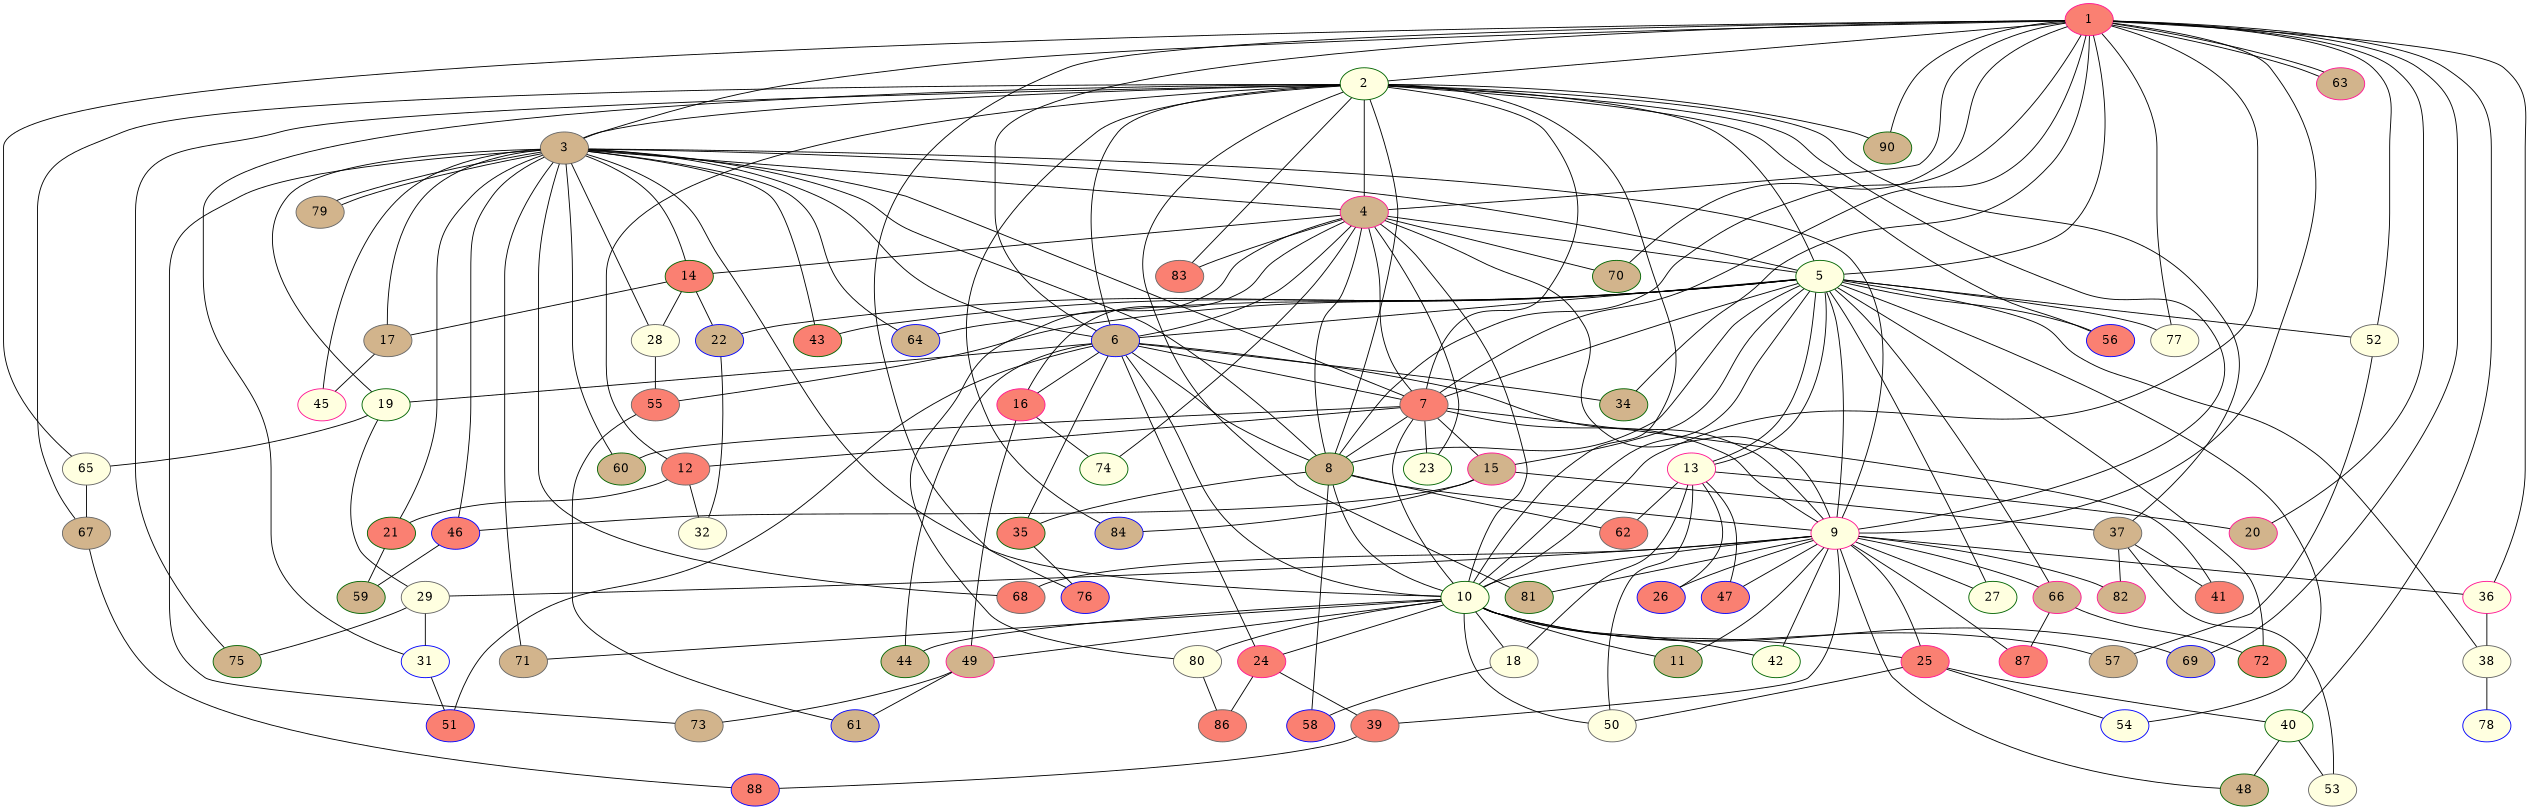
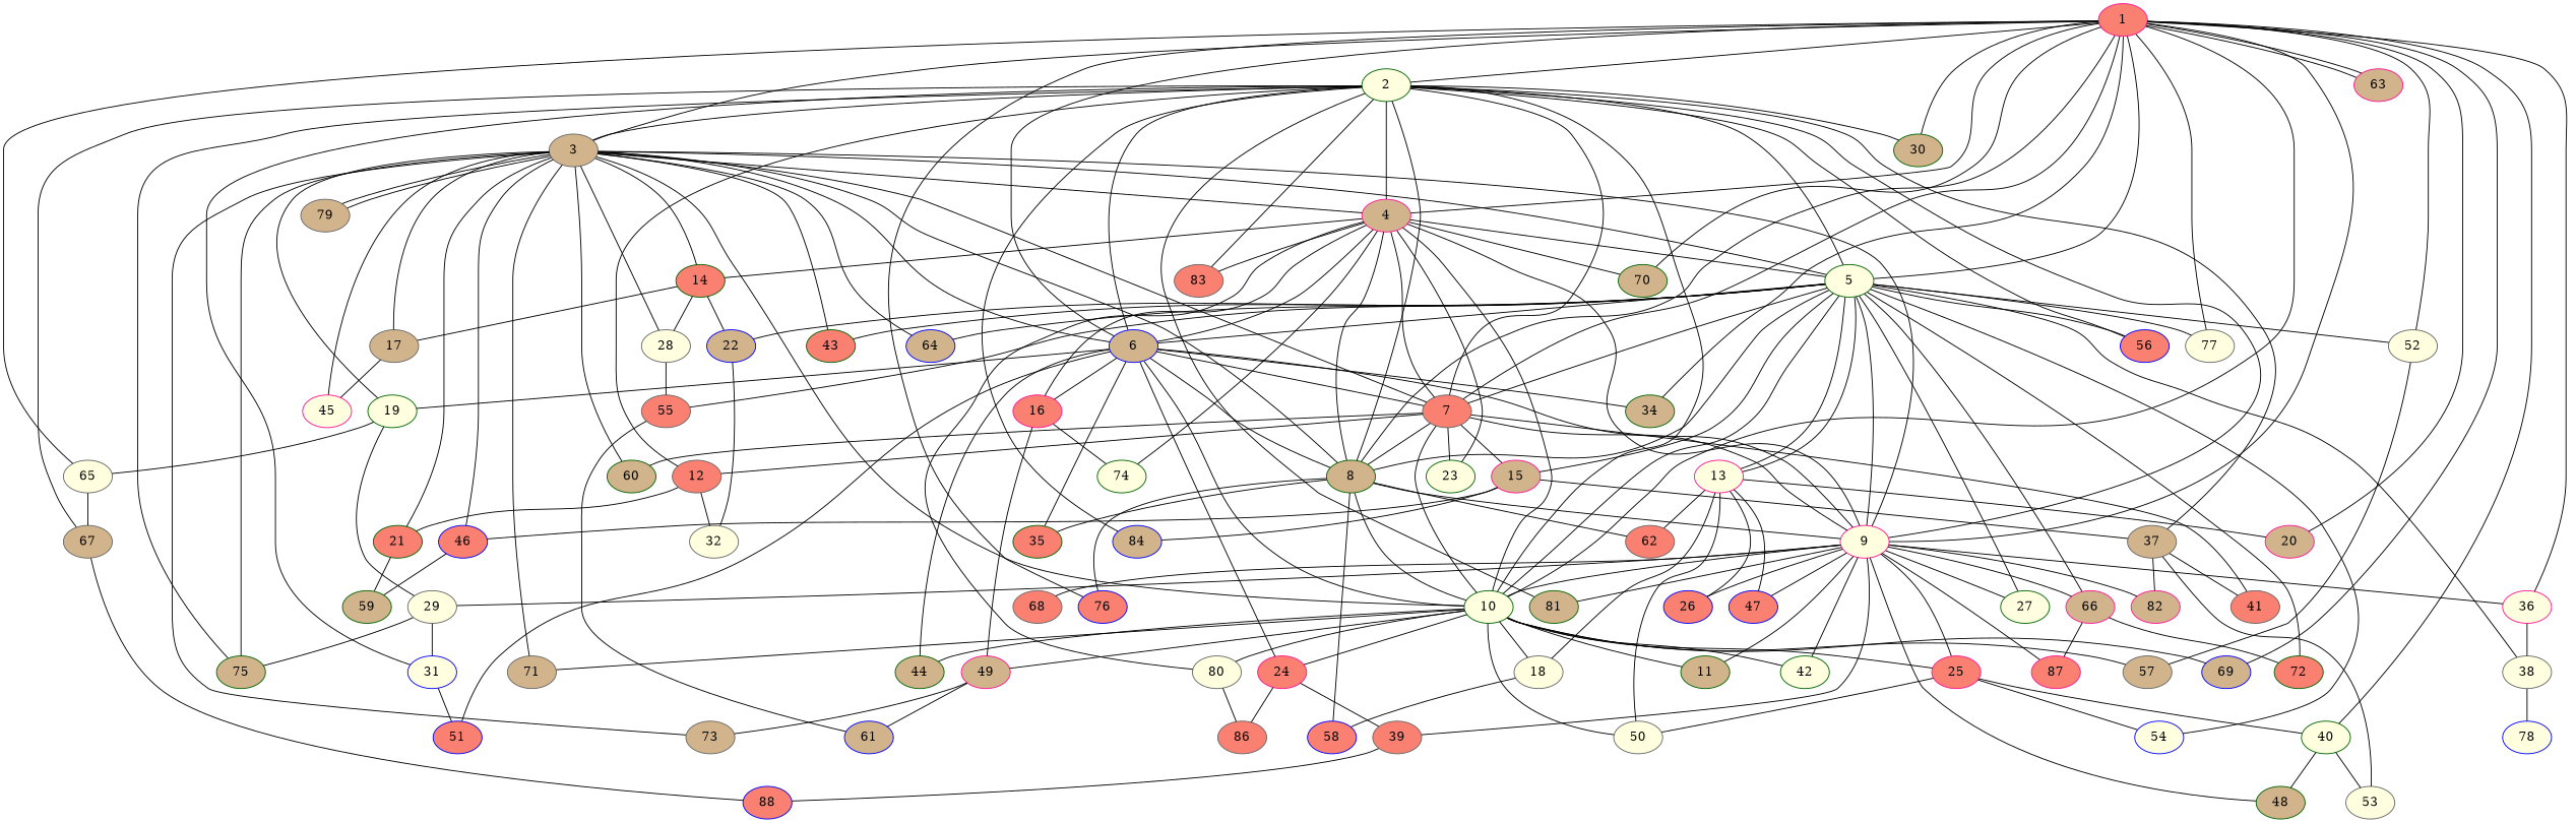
  graph {
    node [color=gray40 fillcolor=tan style=filled]
    1 [color=deeppink fillcolor=salmon]
    2 [color=darkgreen fillcolor=lightyellow]
    3
    4 [color=deeppink]
    5 [color=darkgreen fillcolor=lightyellow]
    6 [color=blue]
    7 [fillcolor=salmon]
    8 [color=darkgreen]
    9 [color=deeppink fillcolor=lightyellow]
    10 [color=darkgreen fillcolor=lightyellow]
    20 [color=deeppink]
-   30 [color=darkgreen label=90]
+   30 [color=darkgreen]
    34 [color=darkgreen]
    36 [color=deeppink fillcolor=lightyellow]
    40 [color=darkgreen fillcolor=lightyellow]
    52 [fillcolor=lightyellow]
    63 [color=deeppink]
    65 [fillcolor=lightyellow]
    69 [color=blue]
    70 [color=darkgreen]
    76 [color=blue fillcolor=salmon]
    77 [fillcolor=lightyellow]
    12 [fillcolor=salmon]
    31 [color=blue fillcolor=lightyellow]
    37
    56 [color=blue fillcolor=salmon]
    67
    75 [color=darkgreen]
    81 [color=darkgreen]
    83 [fillcolor=salmon]
    84 [color=blue]
    14 [color=darkgreen fillcolor=salmon]
    17
    19 [color=darkgreen fillcolor=lightyellow]
    21 [color=darkgreen fillcolor=salmon]
    28 [fillcolor=lightyellow]
    43 [color=darkgreen fillcolor=salmon]
    45 [color=deeppink fillcolor=lightyellow]
    46 [color=blue fillcolor=salmon]
    60 [color=darkgreen]
    64 [color=blue]
    68 [fillcolor=salmon]
    71
    73
    79
    16 [color=deeppink fillcolor=salmon]
    23 [color=darkgreen fillcolor=lightyellow]
    74 [color=darkgreen fillcolor=lightyellow]
    80 [fillcolor=lightyellow]
    13 [color=deeppink fillcolor=lightyellow]
    15 [color=deeppink]
    22 [color=blue]
    27 [color=darkgreen fillcolor=lightyellow]
    38 [fillcolor=lightyellow]
    54 [color=blue fillcolor=lightyellow]
    55 [fillcolor=salmon]
    66 [color=deeppink]
    72 [color=darkgreen fillcolor=salmon]
    24 [color=deeppink fillcolor=salmon]
    35 [color=darkgreen fillcolor=salmon]
    44 [color=darkgreen]
    51 [color=blue fillcolor=salmon]
    41 [fillcolor=salmon]
    58 [color=blue fillcolor=salmon]
    62 [fillcolor=salmon]
    11 [color=darkgreen]
    25 [color=deeppink fillcolor=salmon]
    26 [color=blue fillcolor=salmon]
    29 [fillcolor=lightyellow]
    39 [fillcolor=salmon]
    42 [color=darkgreen fillcolor=lightyellow]
    47 [color=blue fillcolor=salmon]
    48 [color=darkgreen]
    82 [color=deeppink]
    87 [color=deeppink fillcolor=salmon]
    18 [fillcolor=lightyellow]
    49 [color=deeppink]
    50 [fillcolor=lightyellow]
    57
    53 [fillcolor=lightyellow]
    32 [fillcolor=lightyellow]
    n82 [color=blue fillcolor=salmon label=88]
    59 [color=darkgreen]
    86 [fillcolor=salmon]
    78 [color=blue fillcolor=lightyellow]
    61 [color=blue]
    1 -- 2
    1 -- 3
    1 -- 4
    1 -- 5
    1 -- 6
    1 -- 7
    1 -- 8
    1 -- 9
    1 -- 10
    1 -- 20
    1 -- 30
    1 -- 34
    1 -- 36
    1 -- 40
    1 -- 52
    1 -- 63
    1 -- 63
    1 -- 65
    1 -- 69
    1 -- 70
    1 -- 76
    1 -- 77
    2 -- 3
    2 -- 4
    2 -- 5
    2 -- 6
    2 -- 7
    2 -- 8
    2 -- 9
    2 -- 10
    2 -- 30
    2 -- 12
    2 -- 31
    2 -- 37
    2 -- 56
    2 -- 67
    2 -- 75
    2 -- 81
    2 -- 83
    2 -- 84
    3 -- 4
    3 -- 5
    3 -- 6
    3 -- 7
    3 -- 8
    3 -- 9
    3 -- 10
    3 -- 14
    3 -- 17
    3 -- 19
    3 -- 21
    3 -- 28
    3 -- 43
    3 -- 45
    3 -- 46
    3 -- 60
    3 -- 64
-   3 -- 68
+   3 -- 75
    3 -- 71
    3 -- 73
    3 -- 79
    3 -- 79
    4 -- 5
    4 -- 6
    4 -- 7
    4 -- 8
    4 -- 9
    4 -- 10
    4 -- 70
    4 -- 83
    4 -- 14
    4 -- 16
    4 -- 23
    4 -- 74
    4 -- 80
    5 -- 6
    5 -- 7
    5 -- 8
    5 -- 9
    5 -- 10
    5 -- 52
    5 -- 77
    5 -- 56
    5 -- 43
    5 -- 64
    5 -- 13
    5 -- 13
    5 -- 15
    5 -- 22
    5 -- 27
    5 -- 38
    5 -- 54
    5 -- 55
    5 -- 66
    5 -- 72
    6 -- 7
    6 -- 8
    6 -- 9
    6 -- 10
    6 -- 34
    6 -- 19
    6 -- 16
    6 -- 24
    6 -- 35
    6 -- 44
    6 -- 51
    7 -- 8
    7 -- 9
    7 -- 10
    7 -- 12
    7 -- 60
    7 -- 23
    7 -- 15
    7 -- 41
    8 -- 9
    8 -- 10
-   35 -- 76
+   8 -- 76
    8 -- 35
    8 -- 58
    8 -- 62
    9 -- 10
    9 -- 36
    9 -- 81
    9 -- 68
    9 -- 27
    9 -- 66
    9 -- 11
    9 -- 25
    9 -- 26
    9 -- 29
    9 -- 39
    9 -- 42
    9 -- 47
    9 -- 48
    9 -- 82
    9 -- 87
    10 -- 69
    10 -- 71
    10 -- 80
    10 -- 24
    10 -- 44
    10 -- 11
    10 -- 25
    10 -- 42
    10 -- 18
    10 -- 49
    10 -- 50
    10 -- 57
    36 -- 38
    40 -- 48
    40 -- 53
    52 -- 57
    65 -- 67
    12 -- 21
    12 -- 32
    31 -- 51
    37 -- 41
    37 -- 82
    37 -- 53
    67 -- n82
    14 -- 17
    14 -- 28
    14 -- 22
    17 -- 45
    19 -- 65
    19 -- 29
    21 -- 59
    28 -- 55
    46 -- 59
    16 -- 74
    16 -- 49
    80 -- 86
    13 -- 20
    13 -- 62
    13 -- 26
    13 -- 47
    13 -- 18
    13 -- 50
    15 -- 37
    15 -- 84
    15 -- 46
    22 -- 32
    38 -- 78
    55 -- 61
    66 -- 72
    66 -- 87
    24 -- 39
    24 -- 86
    25 -- 40
    25 -- 54
    25 -- 50
    29 -- 31
    29 -- 75
    39 -- n82
    18 -- 58
    49 -- 73
    49 -- 61
  }
